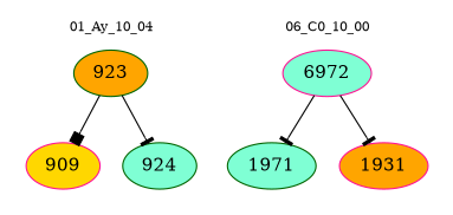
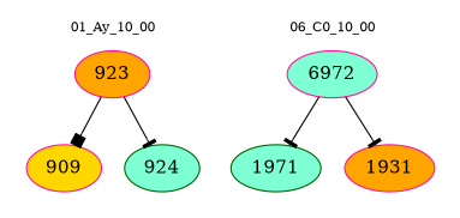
  digraph {
    node [color=deeppink fillcolor=aquamarine style=filled]
    edge [arrowhead=tee color=black]
-   n1 [color=darkgreen fillcolor=orange label=923]
+   n1 [fillcolor=orange label=923]
    n2 [fillcolor=gold label=909]
    n3 [color=darkgreen label=924]
    n4 [label=6972]
    n5 [color=darkgreen label=1971]
    n6 [fillcolor=orange label=1931]
    subgraph cluster_1 {
      color=white
      fontsize=10
-     label="01_Ay_10_04"
+     label="01_Ay_10_00"
      n1
      n2
      n3
    }
    subgraph cluster_2 {
      color=white
      fontsize=10
      label="06_C0_10_00"
      n4
      n5
      n6
    }
    n1 -> n2 [arrowhead=box]
    n1 -> n3
    n4 -> n5
    n4 -> n6
  }
